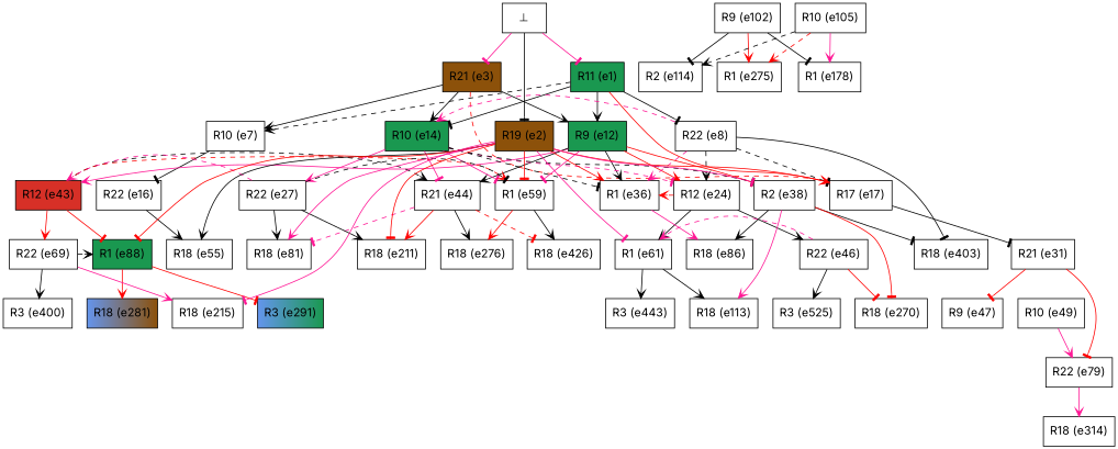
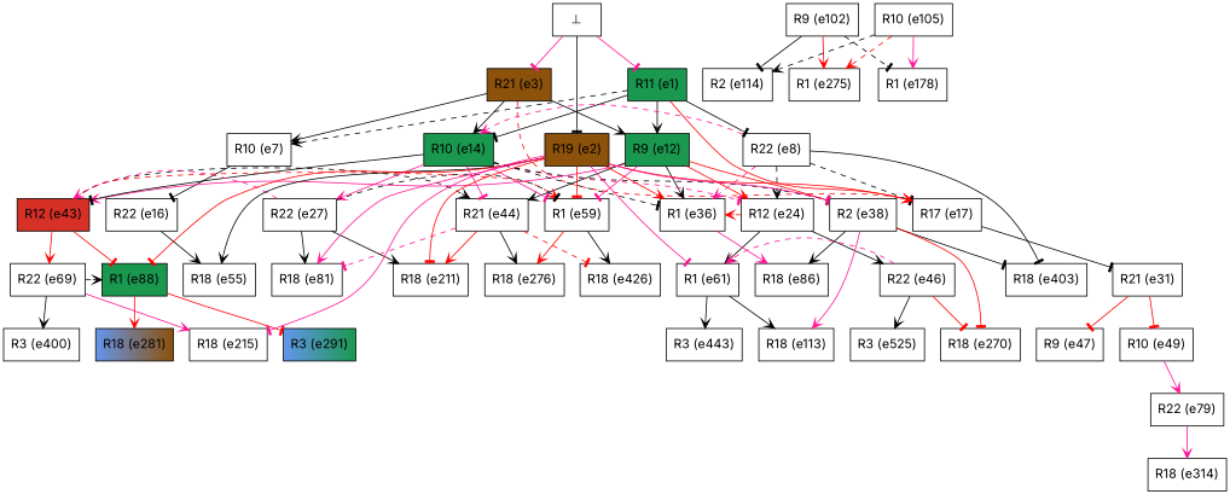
  digraph {
    fontname=Inter
    node [color=black fillcolor="white:white" fontname=Inter shape=box style=filled]
    edge [arrowhead=vee color=black fontname=Inter]
    n1 [fillcolor="#8c510a:#8c510a" label="R21 (e3)"]
    n2 [label="R10 (e7)"]
    n3 [fillcolor="#1a9850:#1a9850" label="R9 (e12)"]
    n4 [fillcolor="#1a9850:#1a9850" label="R10 (e14)"]
    n5 [label="R17 (e17)"]
    n6 [label="R22 (e16)"]
    n7 [label="R12 (e24)"]
    n8 [label="R1 (e36)"]
    n9 [label="R2 (e38)"]
    n10 [fillcolor="#d73027:#d73027" label="R12 (e43)"]
    n11 [label="R21 (e44)"]
    n12 [label="R1 (e59)"]
    n13 [label="R22 (e27)"]
    n14 [label="R21 (e31)"]
    n15 [label="R18 (e55)"]
    n16 [fillcolor="#1a9850:#1a9850" label="R11 (e1)"]
    n17 [label="R22 (e8)"]
    n18 [label="R18 (e403)"]
    n19 [label="R1 (e61)"]
    n20 [label="R22 (e46)"]
    n21 [label="R18 (e86)"]
    n22 [label="R18 (e113)"]
    n23 [label="R18 (e270)"]
    n24 [fillcolor="#1a9850:#1a9850" label="R1 (e88)"]
    n25 [label="R22 (e69)"]
    n26 [label="R18 (e81)"]
    n27 [label="R18 (e211)"]
    n28 [label="R18 (e276)"]
    n29 [label="R18 (e426)"]
    n30 [label="R9 (e47)"]
    n31 [label="R10 (e49)"]
    n32 [fillcolor="#8c510a:#8c510a" label="R19 (e2)"]
    n33 [label="R18 (e215)"]
    n34 [label="R3 (e443)"]
    n35 [fillcolor="cornflowerblue:#8c510a" label="R18 (e281)"]
    n36 [fillcolor="cornflowerblue:#1a9850" label="R3 (e291)"]
    n37 [label="R3 (e525)"]
    n38 [label="R22 (e79)"]
    n39 [label="R3 (e400)"]
    n40 [label="R18 (e314)"]
    n41 [label="R9 (e102)"]
    n42 [label="R2 (e114)"]
    n43 [label="R1 (e178)"]
    n44 [label="R1 (e275)"]
    n45 [label="R10 (e105)"]
    n46 [fillcolor=white label="⊥" color=""]
    n1 -> n2
    n1 -> n3
    n1 -> n4
    n1 -> n5 [arrowhead=tee color=red constraint=false style=dashed]
    n2 -> n6 [arrowhead=tee]
    n3 -> n7 [color=red]
    n3 -> n8
    n3 -> n9 [arrowhead=tee color=red]
    n3 -> n10 [color=deeppink]
    n3 -> n11
    n3 -> n12 [arrowhead=tee color=deeppink]
    n4 -> n7 [arrowhead=tee color=deeppink constraint=false style=dashed]
    n4 -> n8 [arrowhead=tee constraint=false style=dashed]
    n4 -> n9 [arrowhead=tee constraint=false style=dashed]
+   n4 -> n10 [arrowhead=tee]
    n4 -> n11 [arrowhead=tee color=deeppink]
    n4 -> n12 [arrowhead=tee color=deeppink]
    n4 -> n13 [color=deeppink]
    n5 -> n14 [arrowhead=tee]
    n6 -> n15
    n7 -> n8 [color=red constraint=false style=dashed]
    n7 -> n19
    n7 -> n20
    n8 -> n21 [color=deeppink]
    n9 -> n18 [arrowhead=tee]
    n9 -> n21
    n9 -> n22 [color=deeppink]
    n9 -> n23 [arrowhead=tee color=red]
    n10 -> n11 [constraint=false style=dashed]
    n10 -> n12 [color=red constraint=false style=dashed]
    n10 -> n24 [arrowhead=tee color=red]
    n10 -> n25 [color=red]
    n11 -> n26 [arrowhead=tee color=deeppink constraint=false style=dashed]
    n11 -> n27 [color=red]
    n11 -> n28
    n11 -> n29 [arrowhead=tee color=red constraint=false style=dashed]
    n12 -> n28 [color=red]
    n12 -> n29
    n13 -> n10 [color=deeppink constraint=false style=dashed]
    n13 -> n12 [arrowhead=tee constraint=false style=dashed]
    n13 -> n26
    n13 -> n27
    n14 -> n30 [arrowhead=tee color=red]
-   n14 -> n38 [arrowhead=tee color=red]
+   n14 -> n31 [arrowhead=tee color=red]
    n16 -> n2 [constraint=false style=dashed]
    n16 -> n3
    n16 -> n4 [arrowhead=tee]
    n16 -> n5 [color=red]
    n16 -> n17 [arrowhead=tee]
    n17 -> n4 [color=deeppink constraint=false style=dashed]
    n17 -> n5 [arrowhead=tee constraint=false style=dashed]
    n17 -> n7 [constraint=false style=dashed]
    n17 -> n8 [color=deeppink constraint=false style=dashed]
    n17 -> n18 [arrowhead=tee]
    n19 -> n22
    n19 -> n34
    n20 -> n19 [color=deeppink constraint=false style=dashed]
    n20 -> n23 [arrowhead=tee color=red]
    n20 -> n37
    n24 -> n35 [color=red]
    n24 -> n36 [arrowhead=tee color=red]
    n25 -> n24 [constraint=false style=dashed]
    n25 -> n33 [color=deeppink]
    n25 -> n39
    n31 -> n38 [color=deeppink]
    n32 -> n5 [color=red]
    n32 -> n8 [color=red]
    n32 -> n9 [arrowhead=tee color=deeppink]
    n32 -> n12 [arrowhead=tee color=red]
    n32 -> n15
    n32 -> n19 [arrowhead=tee color=deeppink]
    n32 -> n24 [arrowhead=tee color=red]
    n32 -> n26 [color=deeppink]
    n32 -> n27 [arrowhead=tee color=red]
    n32 -> n33 [arrowhead=tee color=deeppink]
    n38 -> n40 [color=deeppink]
    n41 -> n42 [arrowhead=tee]
-   n41 -> n43 [arrowhead=tee]
+   n41 -> n43 [arrowhead=tee style=dashed]
    n41 -> n44 [color=red]
    n45 -> n42 [constraint=false style=dashed]
    n45 -> n43 [color=deeppink]
    n45 -> n44 [color=red constraint=false style=dashed]
    n46 -> n1 [arrowhead=tee color=deeppink]
    n46 -> n16 [arrowhead=tee color=deeppink]
    n46 -> n32 [arrowhead=tee]
  }
